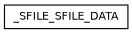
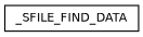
  digraph {
    rankdir=TB
-   n1 [color=black fillcolor=white fontname=Helvetica fontsize=10 height=0.2 label=_SFILE_SFILE_DATA shape=record style=filled width=0.4]
+   n1 [color=black fillcolor=white fontname=Helvetica fontsize=10 height=0.2 label=_SFILE_FIND_DATA shape=record style=filled width=0.4]
  }
